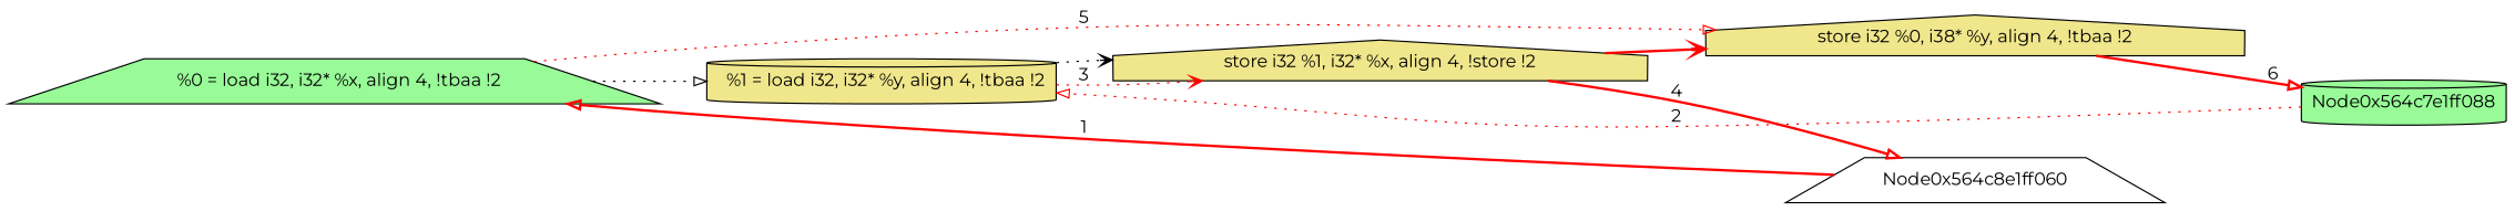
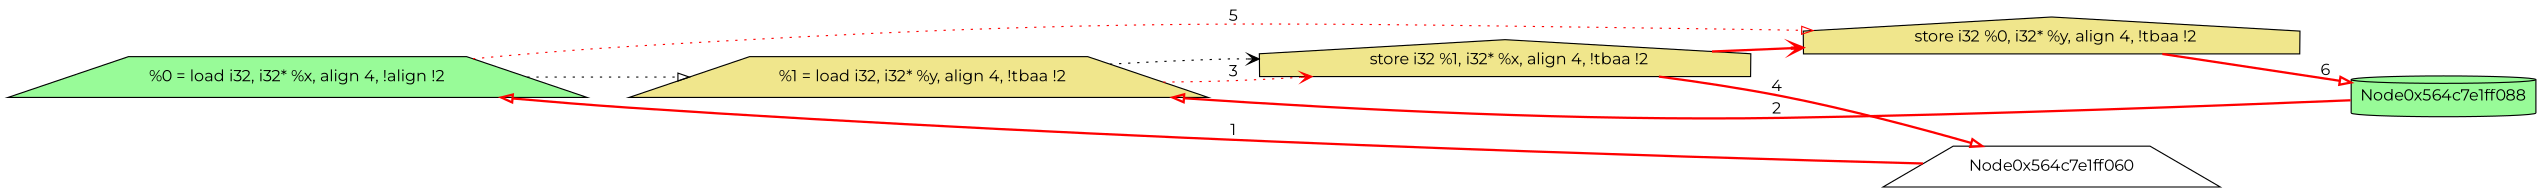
  digraph {
    fontname=Montserrat
    rankdir=LR
    node [fillcolor=khaki fontname=Montserrat shape=trapezium style=filled]
    edge [arrowhead=onormal fontname=Montserrat style=dotted color=red]
-   n1 [fillcolor=palegreen label="  %0 = load i32, i32* %x, align 4, !tbaa !2"]
-   n2 [label="  %1 = load i32, i32* %y, align 4, !tbaa !2" shape=cylinder]
-   n3 [label="store i32 %0, i38* %y, align 4, !tbaa !2" shape=house]
-   n4 [label="store i32 %1, i32* %x, align 4, !store !2" shape=house]
+   n1 [fillcolor=palegreen label="%0 = load i32, i32* %x, align 4, !align !2"]
+   n2 [label="  %1 = load i32, i32* %y, align 4, !tbaa !2"]
+   n3 [label="  store i32 %0, i32* %y, align 4, !tbaa !2" shape=house]
+   n4 [label="  store i32 %1, i32* %x, align 4, !tbaa !2" shape=house]
    Node0x564c7e1ff088 [fillcolor=palegreen shape=cylinder]
-   Node0x564c7e1ff060 [fillcolor=white label=Node0x564c8e1ff060]
+   Node0x564c7e1ff060 [fillcolor=white]
    n1 -> n2 [color=""]
    n1 -> n3 [label=5]
    n2 -> n4 [arrowhead=vee color=""]
    n2 -> n4 [arrowhead=vee label=3]
    n3 -> Node0x564c7e1ff088 [label=6 style=bold]
    n4 -> n3 [arrowhead=vee style=bold]
    n4 -> Node0x564c7e1ff060 [label=4 style=bold]
-   Node0x564c7e1ff088 -> n2 [label=2]
+   Node0x564c7e1ff088 -> n2 [label=2 style=bold]
    Node0x564c7e1ff060 -> n1 [label=1 style=bold]
  }
